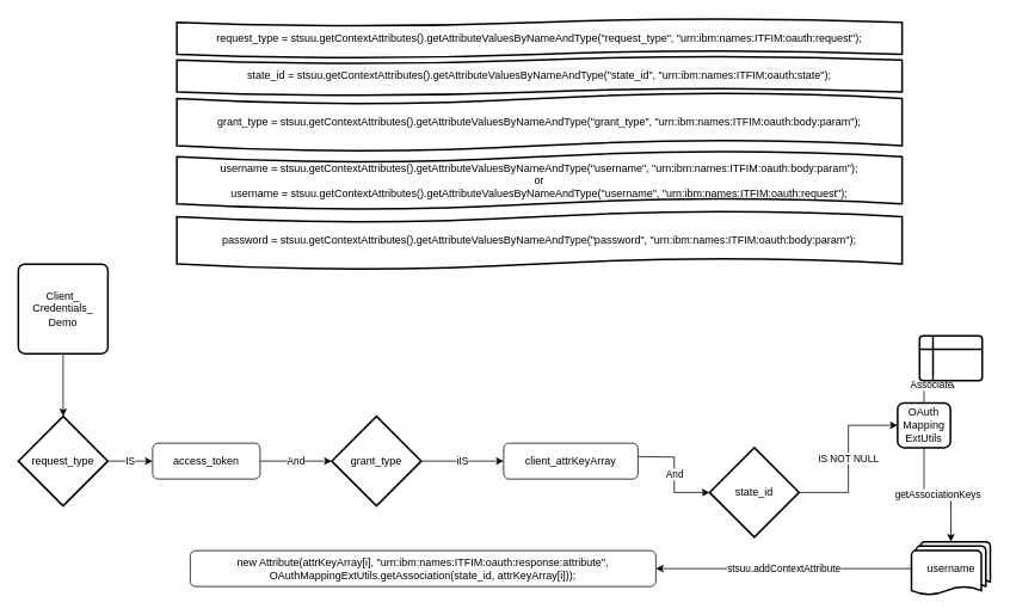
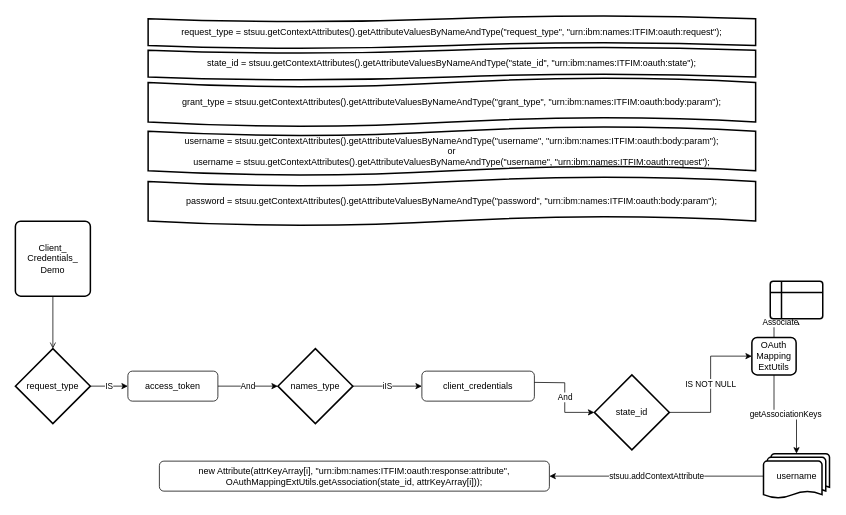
  <mxCell id="0" />
  <mxCell id="1" parent="0" />
  <mxCell id="2" value="IS" style="edgeStyle=orthogonalEdgeStyle;rounded=0;orthogonalLoop=1;jettySize=auto;html=1;entryX=0;entryY=0.5;entryDx=0;entryDy=0;" parent="1" source="3" target="5" edge="1"><mxGeometry relative="1" as="geometry" /></mxCell>
  <mxCell id="3" value="request_type" style="strokeWidth=2;html=1;shape=mxgraph.flowchart.decision;whiteSpace=wrap;" parent="1" vertex="1"><mxGeometry x="20" y="464" width="100" height="100" as="geometry" /></mxCell>
  <mxCell id="4" value="And" style="edgeStyle=orthogonalEdgeStyle;rounded=0;orthogonalLoop=1;jettySize=auto;html=1;" parent="1" source="5" target="7" edge="1"><mxGeometry relative="1" as="geometry" /></mxCell>
  <mxCell id="5" value="access_token" style="rounded=1;whiteSpace=wrap;html=1;fontSize=12;glass=0;strokeWidth=1;shadow=0;" parent="1" vertex="1"><mxGeometry x="170" y="494" width="120" height="40" as="geometry" /></mxCell>
  <mxCell id="6" value="iIS" style="edgeStyle=orthogonalEdgeStyle;rounded=0;orthogonalLoop=1;jettySize=auto;html=1;" parent="1" source="7" target="8" edge="1"><mxGeometry relative="1" as="geometry"><Array as="points"><mxPoint x="552" y="514" /><mxPoint x="552" y="514" /></Array></mxGeometry></mxCell>
- <mxCell id="7" value="grant_type" style="strokeWidth=2;html=1;shape=mxgraph.flowchart.decision;whiteSpace=wrap;" parent="1" vertex="1"><mxGeometry x="370" y="464" width="100" height="100" as="geometry" /></mxCell>
- <mxCell id="8" value="client_attrKeyArray" style="rounded=1;whiteSpace=wrap;html=1;fontSize=12;glass=0;strokeWidth=1;shadow=0;" parent="1" vertex="1"><mxGeometry x="562" y="494" width="150" height="40" as="geometry" /></mxCell>
- <mxCell id="9" style="edgeStyle=orthogonalEdgeStyle;rounded=0;orthogonalLoop=1;jettySize=auto;html=1;entryX=0.5;entryY=0;entryDx=0;entryDy=0;entryPerimeter=0;" parent="1" source="10" target="3" edge="1"><mxGeometry relative="1" as="geometry" /></mxCell>
+ <mxCell id="7" value="names_type" style="strokeWidth=2;html=1;shape=mxgraph.flowchart.decision;whiteSpace=wrap;" parent="1" vertex="1"><mxGeometry x="370" y="464" width="100" height="100" as="geometry" /></mxCell>
+ <mxCell id="8" value="client_credentials" style="rounded=1;whiteSpace=wrap;html=1;fontSize=12;glass=0;strokeWidth=1;shadow=0;" parent="1" vertex="1"><mxGeometry x="562" y="494" width="150" height="40" as="geometry" /></mxCell>
+ <mxCell id="9" style="edgeStyle=orthogonalEdgeStyle;rounded=0;orthogonalLoop=1;jettySize=auto;html=1;entryX=0.5;entryY=0;entryDx=0;entryDy=0;entryPerimeter=0;endArrow=open;" parent="1" source="10" target="3" edge="1"><mxGeometry relative="1" as="geometry" /></mxCell>
  <mxCell id="10" value="Client_&lt;br&gt;Credentials_&lt;br&gt;Demo" style="rounded=1;whiteSpace=wrap;html=1;absoluteArcSize=1;arcSize=14;strokeWidth=2;" parent="1" vertex="1"><mxGeometry x="20" y="294" width="100" height="100" as="geometry" /></mxCell>
  <mxCell id="11" value="request_type =&amp;nbsp;stsuu.getContextAttributes().getAttributeValuesByNameAndType(&quot;request_type&quot;, &quot;urn:ibm:names:ITFIM:oauth:request&quot;);" style="shape=tape;whiteSpace=wrap;html=1;strokeWidth=2;size=0.19" parent="1" vertex="1"><mxGeometry x="197" y="20" width="810" height="44" as="geometry" /></mxCell>
  <mxCell id="12" value="grant_type =&amp;nbsp;stsuu.getContextAttributes().getAttributeValuesByNameAndType(&quot;grant_type&quot;, &quot;urn:ibm:names:ITFIM:oauth:body:param&quot;);" style="shape=tape;whiteSpace=wrap;html=1;strokeWidth=2;size=0.19" parent="1" vertex="1"><mxGeometry x="197" y="103" width="810" height="65" as="geometry" /></mxCell>
  <mxCell id="13" value="username =&amp;nbsp;stsuu.getContextAttributes().getAttributeValuesByNameAndType(&quot;username&quot;, &quot;urn:ibm:names:ITFIM:oauth:body:param&quot;);&lt;br&gt;or&lt;br&gt;username =&amp;nbsp;stsuu.getContextAttributes().getAttributeValuesByNameAndType(&quot;username&quot;, &quot;urn:ibm:names:ITFIM:oauth:request&quot;);" style="shape=tape;whiteSpace=wrap;html=1;strokeWidth=2;size=0.19" parent="1" vertex="1"><mxGeometry x="197" y="168" width="810" height="65" as="geometry" /></mxCell>
  <mxCell id="14" value="password =&amp;nbsp;stsuu.getContextAttributes().getAttributeValuesByNameAndType(&quot;password&quot;, &quot;urn:ibm:names:ITFIM:oauth:body:param&quot;);" style="shape=tape;whiteSpace=wrap;html=1;strokeWidth=2;size=0.19" parent="1" vertex="1"><mxGeometry x="197" y="235" width="810" height="65" as="geometry" /></mxCell>
  <mxCell id="15" value="state_id =&amp;nbsp;stsuu.getContextAttributes().getAttributeValuesByNameAndType(&quot;state_id&quot;, &quot;urn:ibm:names:ITFIM:oauth:state&quot;);" style="shape=tape;whiteSpace=wrap;html=1;strokeWidth=2;size=0.19" vertex="1" parent="1"><mxGeometry x="197" y="62" width="810" height="44" as="geometry" /></mxCell>
  <mxCell id="16" value="And" style="edgeStyle=orthogonalEdgeStyle;rounded=0;orthogonalLoop=1;jettySize=auto;html=1;" edge="1" parent="1" target="18"><mxGeometry relative="1" as="geometry"><mxPoint x="712" y="509" as="sourcePoint" /></mxGeometry></mxCell>
  <mxCell id="17" value="IS NOT NULL" style="edgeStyle=orthogonalEdgeStyle;rounded=0;orthogonalLoop=1;jettySize=auto;html=1;entryX=0;entryY=0.5;entryDx=0;entryDy=0;" edge="1" parent="1" source="18" target="21"><mxGeometry relative="1" as="geometry"><mxPoint x="1007" y="509" as="targetPoint" /></mxGeometry></mxCell>
  <mxCell id="18" value="state_id" style="strokeWidth=2;html=1;shape=mxgraph.flowchart.decision;whiteSpace=wrap;" vertex="1" parent="1"><mxGeometry x="792" y="499" width="100" height="100" as="geometry" /></mxCell>
  <mxCell id="19" value="Associate" style="edgeStyle=orthogonalEdgeStyle;rounded=0;orthogonalLoop=1;jettySize=auto;html=1;" edge="1" parent="1" source="21" target="22"><mxGeometry relative="1" as="geometry" /></mxCell>
  <mxCell id="20" value="getAssociationKeys" style="edgeStyle=orthogonalEdgeStyle;rounded=0;orthogonalLoop=1;jettySize=auto;html=1;entryX=0.5;entryY=0;entryDx=0;entryDy=0;entryPerimeter=0;" edge="1" parent="1" source="21" target="24"><mxGeometry relative="1" as="geometry"><mxPoint x="1062" y="604" as="targetPoint" /></mxGeometry></mxCell>
  <mxCell id="21" value="OAuth&lt;br&gt;Mapping&lt;br&gt;ExtUtils" style="rounded=1;whiteSpace=wrap;html=1;absoluteArcSize=1;arcSize=14;strokeWidth=2;" vertex="1" parent="1"><mxGeometry x="1002" y="449" width="59" height="50" as="geometry" /></mxCell>
  <mxCell id="22" value="" style="shape=internalStorage;whiteSpace=wrap;html=1;dx=15;dy=15;rounded=1;arcSize=8;strokeWidth=2;" vertex="1" parent="1"><mxGeometry x="1026.5" y="374" width="70" height="50" as="geometry" /></mxCell>
  <mxCell id="23" value="stsuu.addContextAttribute" style="edgeStyle=orthogonalEdgeStyle;rounded=0;orthogonalLoop=1;jettySize=auto;html=1;entryX=1;entryY=0.5;entryDx=0;entryDy=0;" edge="1" parent="1" source="24" target="25"><mxGeometry relative="1" as="geometry" /></mxCell>
  <mxCell id="24" value="username" style="strokeWidth=2;html=1;shape=mxgraph.flowchart.multi-document;whiteSpace=wrap;" vertex="1" parent="1"><mxGeometry x="1017.5" y="604" width="88" height="60" as="geometry" /></mxCell>
  <mxCell id="25" value="new Attribute(attrKeyArray[i], &quot;urn:ibm:names:ITFIM:oauth:response:attribute&quot;, OAuthMappingExtUtils.getAssociation(state_id, attrKeyArray[i]));" style="rounded=1;whiteSpace=wrap;html=1;fontSize=12;glass=0;strokeWidth=1;shadow=0;" vertex="1" parent="1"><mxGeometry x="212" y="614" width="520" height="40" as="geometry" /></mxCell>
